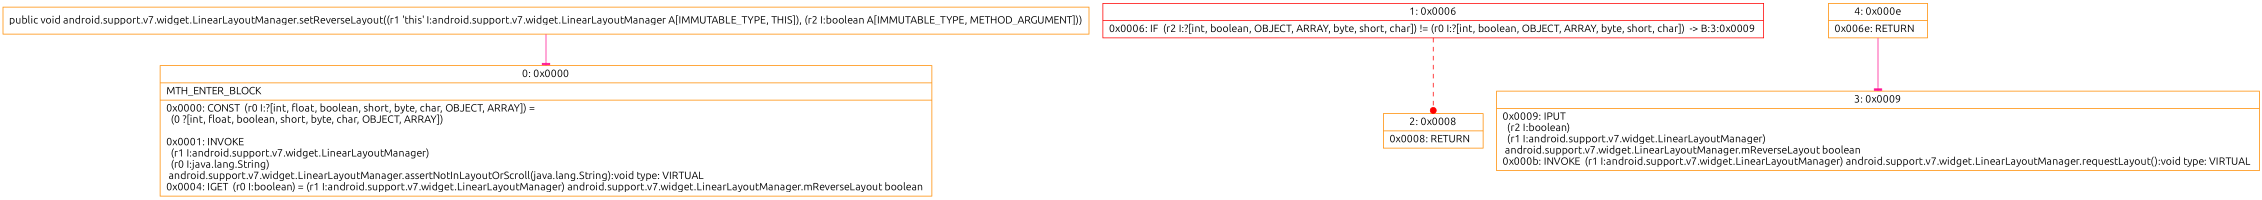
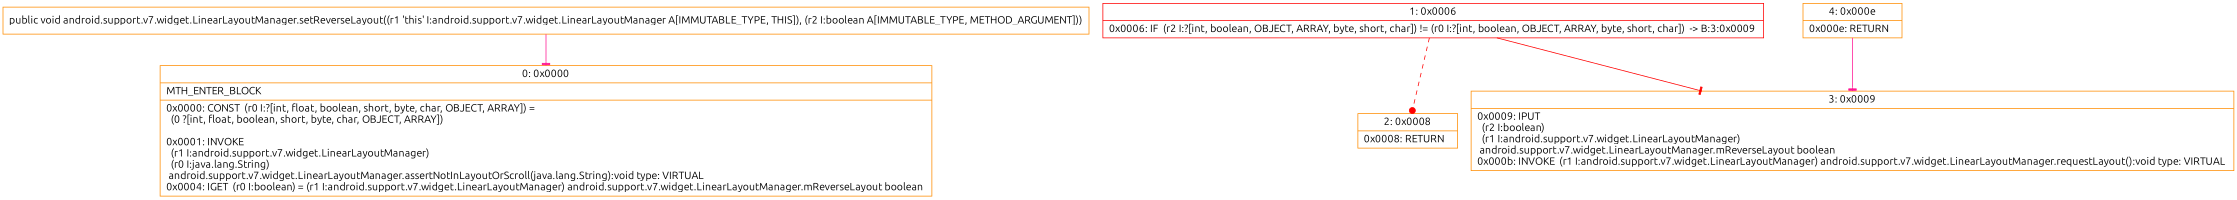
  digraph {
    fontname=Ubuntu
    node [color=darkorange fontname=Ubuntu shape=record]
    edge [arrowhead=tee color=red fontname=Ubuntu]
    n1 [label="{0\:\ 0x0000|MTH_ENTER_BLOCK\l|0x0000: CONST  (r0 I:?[int, float, boolean, short, byte, char, OBJECT, ARRAY]) = \l  (0 ?[int, float, boolean, short, byte, char, OBJECT, ARRAY])\l \l0x0001: INVOKE  \l  (r1 I:android.support.v7.widget.LinearLayoutManager)\l  (r0 I:java.lang.String)\l android.support.v7.widget.LinearLayoutManager.assertNotInLayoutOrScroll(java.lang.String):void type: VIRTUAL \l0x0004: IGET  (r0 I:boolean) = (r1 I:android.support.v7.widget.LinearLayoutManager) android.support.v7.widget.LinearLayoutManager.mReverseLayout boolean \l}"]
    n2 [color=red label="{1\:\ 0x0006|0x0006: IF  (r2 I:?[int, boolean, OBJECT, ARRAY, byte, short, char]) != (r0 I:?[int, boolean, OBJECT, ARRAY, byte, short, char])  \-\> B:3:0x0009 \l}"]
    n3 [label="{2\:\ 0x0008|0x0008: RETURN   \l}"]
    n4 [label="{3\:\ 0x0009|0x0009: IPUT  \l  (r2 I:boolean)\l  (r1 I:android.support.v7.widget.LinearLayoutManager)\l android.support.v7.widget.LinearLayoutManager.mReverseLayout boolean \l0x000b: INVOKE  (r1 I:android.support.v7.widget.LinearLayoutManager) android.support.v7.widget.LinearLayoutManager.requestLayout():void type: VIRTUAL \l}"]
-   n5 [label="{4\:\ 0x000e|0x006e: RETURN   \l}"]
+   n5 [label="{4\:\ 0x000e|0x000e: RETURN   \l}"]
    n6 [label="{public void android.support.v7.widget.LinearLayoutManager.setReverseLayout((r1 'this' I:android.support.v7.widget.LinearLayoutManager A[IMMUTABLE_TYPE, THIS]), (r2 I:boolean A[IMMUTABLE_TYPE, METHOD_ARGUMENT])) }"]
    n2 -> n3 [arrowhead=dot style=dashed]
+   n2 -> n4
    n5 -> n4 [color=deeppink]
    n6 -> n1 [color=deeppink]
  }
